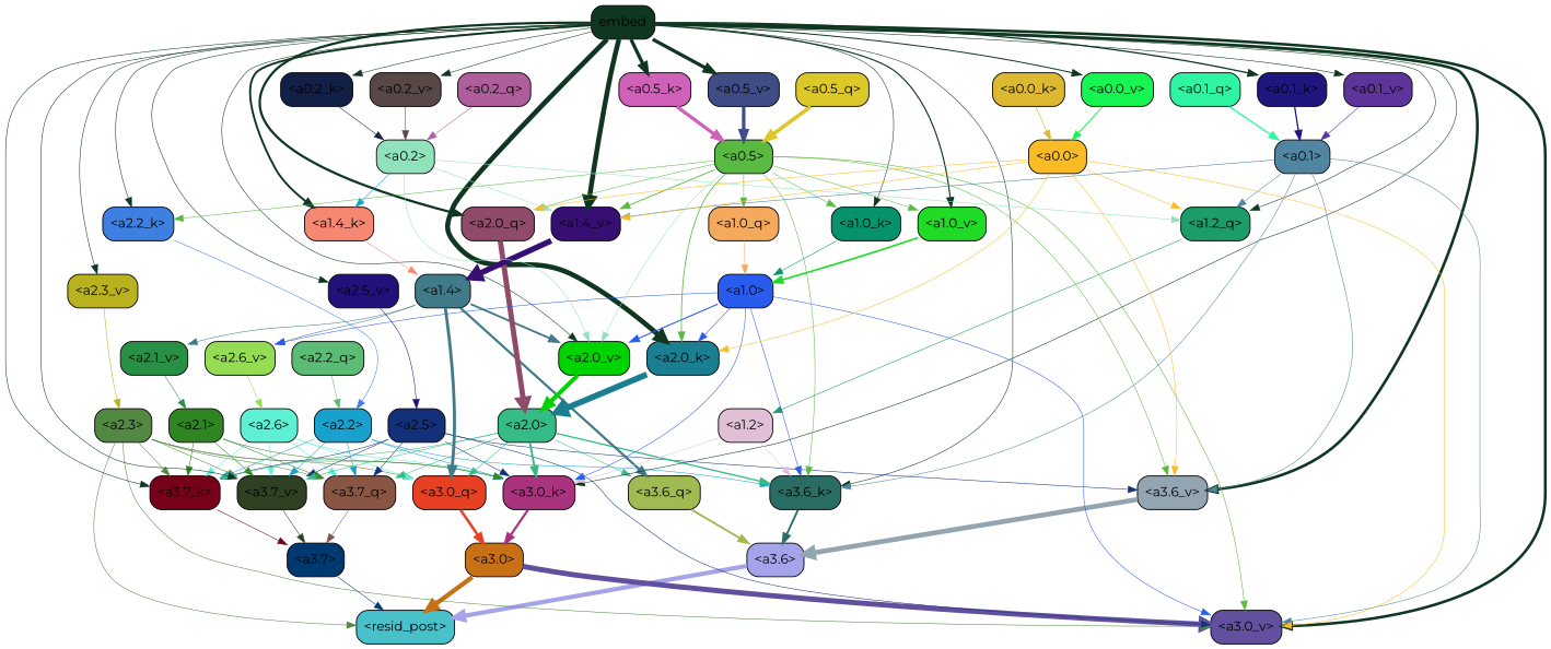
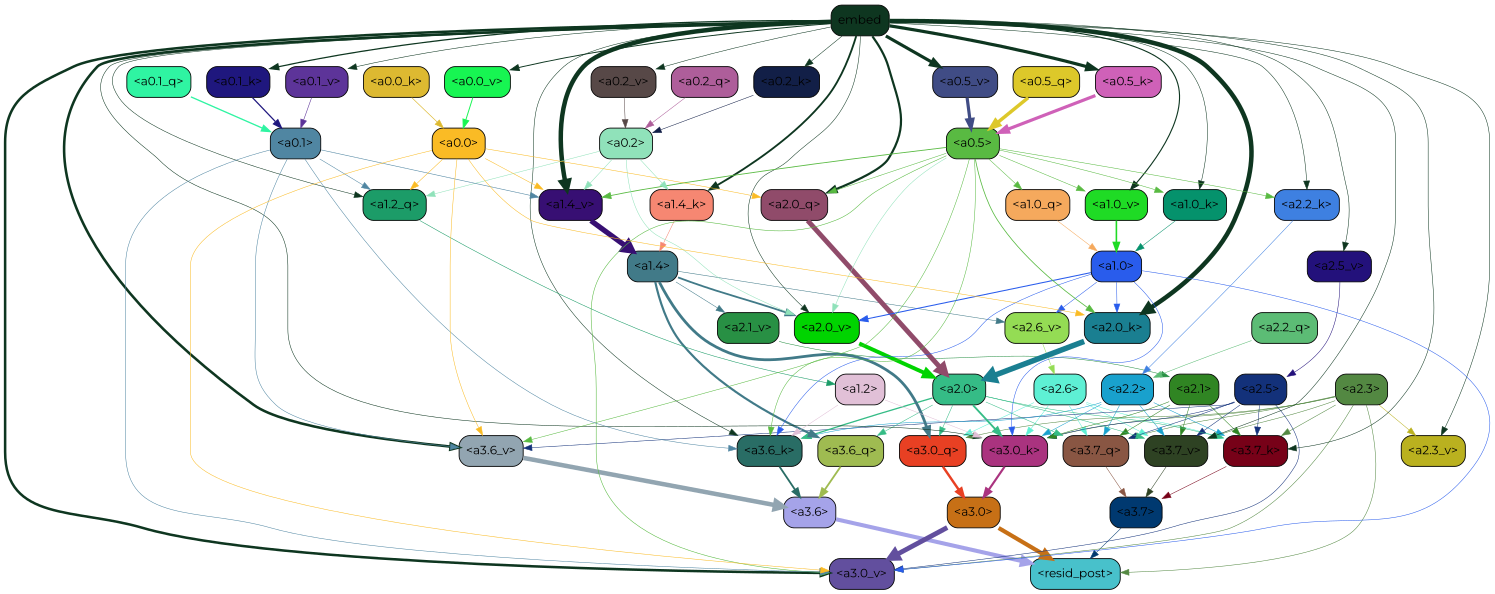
  strict digraph {
    fontname=Montserrat
    splines=true
    node [color=black fontname=Montserrat shape=box style="filled, rounded"]
    edge [color="#0e3620" fontname=Montserrat penwidth=0.6]
    "<a3.7>" [fillcolor="#003970"]
    "<resid_post>" [fillcolor="#48c1cb"]
    "<a3.6>" [fillcolor="#a5a3e9"]
    "<a3.0>" [fillcolor="#c77016"]
    "<a3.0_v>" [fillcolor="#624f9e"]
    "<a2.3>" [fillcolor="#538842"]
    "<a3.7_q>" [fillcolor="#895643"]
    "<a3.0_q>" [fillcolor="#e84023"]
    "<a3.7_k>" [fillcolor="#770118"]
    "<a3.0_k>" [fillcolor="#aa337f"]
    "<a3.7_v>" [fillcolor="#2e4223"]
    "<a3.6_q>" [fillcolor="#9fbb51"]
    "<a3.6_k>" [fillcolor="#296d65"]
    "<a3.6_v>" [fillcolor="#92a5b1"]
    "<a2.6>" [fillcolor="#5ef0d4"]
    "<a2.5>" [fillcolor="#13317a"]
    "<a2.2>" [fillcolor="#19a1cd"]
    "<a2.1>" [fillcolor="#308523"]
    "<a2.0>" [fillcolor="#35bc86"]
    "<a1.4>" [fillcolor="#417a88"]
    "<a2.6_v>" [fillcolor="#94dc54"]
    "<a2.1_v>" [fillcolor="#289044"]
    "<a2.0_v>" [fillcolor="#00d400"]
    embed [fillcolor="#0e3620"]
    "<a2.0_q>" [fillcolor="#904b6a"]
    "<a2.2_k>" [fillcolor="#3e80e1"]
    "<a2.0_k>" [fillcolor="#1a7f91"]
    "<a2.5_v>" [fillcolor="#23117b"]
    "<a2.3_v>" [fillcolor="#bab11f"]
    "<a1.2_q>" [fillcolor="#1c9c68"]
    "<a1.4_k>" [fillcolor="#f68772"]
    "<a1.0_k>" [fillcolor="#05926c"]
    "<a1.4_v>" [fillcolor="#370f73"]
    "<a1.0_v>" [fillcolor="#1fdb25"]
    "<a0.5_k>" [fillcolor="#cf61b8"]
    "<a0.2_k>" [fillcolor="#121f47"]
    "<a0.1_k>" [fillcolor="#1f177e"]
    "<a0.5_v>" [fillcolor="#404c85"]
    "<a0.2_v>" [fillcolor="#574847"]
    "<a0.1_v>" [fillcolor="#5d3499"]
    "<a0.0_v>" [fillcolor="#17f552"]
    "<a1.2>" [fillcolor="#e1c0d7"]
    "<a1.0>" [fillcolor="#295cec"]
    "<a0.5>" [fillcolor="#59ba42"]
    "<a0.2>" [fillcolor="#90e2ba"]
    "<a0.1>" [fillcolor="#5086a2"]
    "<a0.0>" [fillcolor="#fabb25"]
    "<a1.0_q>" [fillcolor="#f5a95d"]
    "<a2.2_q>" [fillcolor="#5cbc75"]
    "<a0.5_q>" [fillcolor="#ddc82a"]
    "<a0.2_q>" [fillcolor="#ae5e9a"]
    "<a0.1_q>" [fillcolor="#2ff4a2"]
    "<a0.0_k>" [fillcolor="#ddb931"]
    "<a3.7>" -> "<resid_post>" [color="#003970"]
    "<a3.6>" -> "<resid_post>" [color="#a5a3e9" penwidth=4.753257989883423]
    "<a3.0>" -> "<resid_post>" [color="#c77016" penwidth=4.90053927898407]
    "<a3.0>" -> "<a3.0_v>" [color="#624f9e" penwidth=5.680712580680847]
    "<a2.3>" -> "<resid_post>" [color="#538842"]
    "<a2.3>" -> "<a3.0_v>" [color="#538842"]
    "<a2.3>" -> "<a3.7_q>" [color="#538842"]
    "<a2.3>" -> "<a3.0_q>" [color="#538842"]
    "<a2.3>" -> "<a3.7_k>" [color="#538842"]
    "<a2.3>" -> "<a3.0_k>" [color="#538842"]
    "<a2.3>" -> "<a3.7_v>" [color="#538842"]
    "<a3.7_q>" -> "<a3.7>" [color="#895643"]
    "<a3.0_q>" -> "<a3.0>" [color="#e84023" penwidth=2.870753765106201]
    "<a3.7_k>" -> "<a3.7>" [color="#770118"]
    "<a3.0_k>" -> "<a3.0>" [color="#aa337f" penwidth=2.520303964614868]
    "<a3.7_v>" -> "<a3.7>" [color="#2e4223"]
    "<a3.6_q>" -> "<a3.6>" [color="#9fbb51" penwidth=2.160832464694977]
    "<a3.6_k>" -> "<a3.6>" [color="#296d65" penwidth=2.13908451795578]
    "<a3.6_v>" -> "<a3.6>" [color="#92a5b1" penwidth=5.297133803367615]
    "<a2.6>" -> "<a3.7_q>" [color="#5ef0d4"]
    "<a2.6>" -> "<a3.0_q>" [color="#5ef0d4"]
    "<a2.6>" -> "<a3.7_k>" [color="#5ef0d4"]
    "<a2.6>" -> "<a3.0_k>" [color="#5ef0d4"]
    "<a2.6>" -> "<a3.7_v>" [color="#5ef0d4"]
    "<a2.5>" -> "<a3.0_v>" [color="#13317a"]
    "<a2.5>" -> "<a3.7_q>" [color="#13317a"]
    "<a2.5>" -> "<a3.7_k>" [color="#13317a"]
    "<a2.5>" -> "<a3.0_k>" [color="#13317a"]
    "<a2.5>" -> "<a3.7_v>" [color="#13317a"]
    "<a2.5>" -> "<a3.6_v>" [color="#13317a"]
    "<a2.2>" -> "<a3.7_q>" [color="#19a1cd"]
    "<a2.2>" -> "<a3.7_k>" [color="#19a1cd"]
    "<a2.2>" -> "<a3.0_k>" [color="#19a1cd"]
    "<a2.2>" -> "<a3.7_v>" [color="#19a1cd"]
    "<a2.2>" -> "<a3.6_k>" [color="#19a1cd"]
    "<a2.1>" -> "<a3.7_q>" [color="#308523"]
    "<a2.1>" -> "<a3.7_k>" [color="#308523"]
    "<a2.1>" -> "<a3.0_k>" [color="#308523"]
    "<a2.1>" -> "<a3.7_v>" [color="#308523"]
    "<a2.0>" -> "<a3.7_q>" [color="#35bc86"]
    "<a2.0>" -> "<a3.0_q>" [color="#35bc86"]
    "<a2.0>" -> "<a3.7_k>" [color="#35bc86"]
    "<a2.0>" -> "<a3.0_k>" [color="#35bc86" penwidth=2.172017753124237]
    "<a2.0>" -> "<a3.7_v>" [color="#35bc86"]
    "<a2.0>" -> "<a3.6_q>" [color="#35bc86"]
    "<a2.0>" -> "<a3.6_k>" [color="#35bc86" penwidth=1.5348684191703796]
    "<a1.4>" -> "<a3.0_q>" [color="#417a88" penwidth=3.2595192790031433]
    "<a1.4>" -> "<a3.6_q>" [color="#417a88" penwidth=2.532623291015625]
    "<a1.4>" -> "<a2.6_v>" [color="#417a88"]
    "<a1.4>" -> "<a2.1_v>" [color="#417a88"]
    "<a1.4>" -> "<a2.0_v>" [color="#417a88" penwidth=2.1199009865522385]
    "<a2.6_v>" -> "<a2.6>" [color="#94dc54"]
    "<a2.1_v>" -> "<a2.1>" [color="#289044"]
    "<a2.0_v>" -> "<a2.0>" [color="#00d400" penwidth=4.592647075653076]
    embed -> "<a3.0_v>" [penwidth=2.969020187854767]
    embed -> "<a3.7_k>"
    embed -> "<a3.0_k>" [penwidth=0.6117386221885681]
    embed -> "<a3.7_v>"
    embed -> "<a3.6_k>"
    embed -> "<a3.6_v>" [penwidth=3.0186105966567993]
    embed -> "<a2.0_v>"
    embed -> "<a2.0_q>" [penwidth=2.5791755318641663]
    embed -> "<a2.2_k>"
    embed -> "<a2.0_k>" [penwidth=5.307481050491333]
    embed -> "<a2.5_v>"
    embed -> "<a2.3_v>"
    embed -> "<a1.2_q>"
    embed -> "<a1.4_k>" [penwidth=2.1839776039123535]
    embed -> "<a1.0_k>"
    embed -> "<a1.4_v>" [penwidth=5.2540810108184814]
    embed -> "<a1.0_v>" [penwidth=1.3048751950263977]
    embed -> "<a0.5_k>" [penwidth=3.7413554191589355]
    embed -> "<a0.2_k>"
    embed -> "<a0.1_k>" [penwidth=1.4689924716949463]
    embed -> "<a0.5_v>" [penwidth=3.7020363211631775]
    embed -> "<a0.2_v>"
    embed -> "<a0.1_v>" [penwidth=0.6266210079193115]
    embed -> "<a0.0_v>" [penwidth=1.1311111450195312]
    "<a2.0_q>" -> "<a2.0>" [color="#904b6a" penwidth=5.682948350906372]
    "<a2.2_k>" -> "<a2.2>" [color="#3e80e1"]
    "<a2.0_k>" -> "<a2.0>" [color="#1a7f91" penwidth=6.450693130493164]
    "<a2.5_v>" -> "<a2.5>" [color="#23117b"]
-   "<a2.3_v>" -> "<a2.3>" [color="#bab11f"]
+   "<a2.3>" -> "<a2.3_v>" [color="#bab11f"]
    "<a1.2_q>" -> "<a1.2>" [color="#1c9c68" penwidth=0.6323684453964233]
    "<a1.4_k>" -> "<a1.4>" [color="#f68772"]
    "<a1.0_k>" -> "<a1.0>" [color="#05926c"]
    "<a1.4_v>" -> "<a1.4>" [color="#370f73" penwidth=6.149721145629883]
    "<a1.0_v>" -> "<a1.0>" [color="#1fdb25" penwidth=1.874430701136589]
    "<a0.5_k>" -> "<a0.5>" [color="#cf61b8" penwidth=3.7383413314819336]
    "<a0.2_k>" -> "<a0.2>" [color="#121f47"]
    "<a0.1_k>" -> "<a0.1>" [color="#1f177e" penwidth=1.4667291641235352]
    "<a0.5_v>" -> "<a0.5>" [color="#404c85" penwidth=3.717004656791687]
    "<a0.2_v>" -> "<a0.2>" [color="#574847"]
    "<a0.1_v>" -> "<a0.1>" [color="#5d3499" penwidth=0.6493067741394043]
    "<a0.0_v>" -> "<a0.0>" [color="#17f552" penwidth=1.1432268619537354]
    "<a1.2>" -> "<a3.0_k>" [color="#e1c0d7"]
    "<a1.2>" -> "<a3.6_k>" [color="#e1c0d7"]
    "<a1.0>" -> "<a3.0_v>" [color="#295cec"]
    "<a1.0>" -> "<a3.0_k>" [color="#295cec"]
    "<a1.0>" -> "<a3.6_k>" [color="#295cec"]
    "<a1.0>" -> "<a2.6_v>" [color="#295cec"]
    "<a1.0>" -> "<a2.0_v>" [color="#295cec" penwidth=1.237271785736084]
    "<a1.0>" -> "<a2.0_k>" [color="#295cec"]
    "<a0.5>" -> "<a3.0_v>" [color="#59ba42" penwidth=0.6409564018249512]
    "<a0.5>" -> "<a3.6_k>" [color="#59ba42"]
    "<a0.5>" -> "<a3.6_v>" [color="#59ba42"]
    "<a0.5>" -> "<a2.0_v>" [color="#90e2ba"]
    "<a0.5>" -> "<a2.0_q>" [color="#59ba42"]
    "<a0.5>" -> "<a2.2_k>" [color="#59ba42"]
    "<a0.5>" -> "<a2.0_k>" [color="#59ba42" penwidth=0.9355769157409668]
    "<a0.5>" -> "<a1.0_k>" [color="#59ba42"]
    "<a0.5>" -> "<a1.4_v>" [color="#59ba42" penwidth=1.016412615776062]
    "<a0.5>" -> "<a1.0_v>" [color="#59ba42"]
    "<a0.5>" -> "<a1.0_q>" [color="#59ba42"]
    "<a0.2>" -> "<a2.0_v>" [color="#90e2ba"]
    "<a0.2>" -> "<a1.2_q>" [color="#90e2ba"]
-   "<a0.2>" -> "<a1.4_k>" [color="#19a1cd"]
+   "<a0.2>" -> "<a1.4_k>" [color="#90e2ba"]
    "<a0.2>" -> "<a1.4_v>" [color="#90e2ba"]
    "<a0.1>" -> "<a3.0_v>" [color="#5086a2"]
    "<a0.1>" -> "<a3.6_k>" [color="#5086a2"]
    "<a0.1>" -> "<a3.6_v>" [color="#5086a2"]
    "<a0.1>" -> "<a1.2_q>" [color="#5086a2"]
    "<a0.1>" -> "<a1.4_v>" [color="#5086a2" penwidth=0.6440334320068359]
    "<a0.0>" -> "<a3.0_v>" [color="#fabb25"]
    "<a0.0>" -> "<a3.6_v>" [color="#fabb25"]
    "<a0.0>" -> "<a2.0_q>" [color="#fabb25"]
    "<a0.0>" -> "<a2.0_k>" [color="#fabb25"]
    "<a0.0>" -> "<a1.2_q>" [color="#fabb25"]
    "<a0.0>" -> "<a1.4_v>" [color="#fabb25"]
    "<a1.0_q>" -> "<a1.0>" [color="#f5a95d"]
    "<a2.2_q>" -> "<a2.2>" [color="#5cbc75"]
    "<a0.5_q>" -> "<a0.5>" [color="#ddc82a" penwidth=4.096640631556511]
    "<a0.2_q>" -> "<a0.2>" [color="#ae5e9a" penwidth=0.6005611419677734]
    "<a0.1_q>" -> "<a0.1>" [color="#2ff4a2" penwidth=1.5538761615753174]
    "<a0.0_k>" -> "<a0.0>" [color="#ddb931" penwidth=0.7793014049530029]
  }
